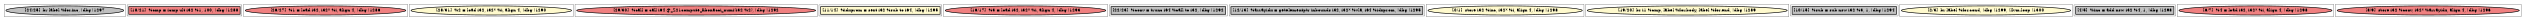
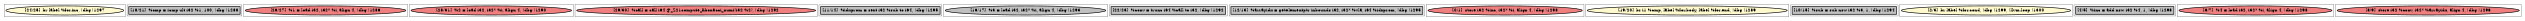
  digraph {
    node [fillcolor=lightcoral fontsize=20 penwidth=3.0 shape=ellipse style=filled]
-   n1 [fillcolor=grey label="[24/25]  br label %for.inc, !dbg !1297"]
-   n2 [label="[18/21]  %cmp = icmp ult i32 %1, 100, !dbg !1288" shape=rectangle]
+   n1 [fillcolor=lemonchiffon label="[24/25]  br label %for.inc, !dbg !1297"]
+   n2 [fillcolor=grey label="[18/21]  %cmp = icmp ult i32 %1, 100, !dbg !1288" shape=rectangle]
    n3 [label="[26/27]  %1 = load i32, i32* %i, align 4, !dbg !1286"]
-   n4 [fillcolor=lemonchiffon label="[28/31]  %2 = load i32, i32* %i, align 4, !dbg !1290"]
+   n4 [label="[28/31]  %2 = load i32, i32* %i, align 4, !dbg !1290"]
    n5 [label="[29/30]  %call = call i64 @_Z21compute_fibonacci_numi(i32 %2), !dbg !1292"]
-   n6 [fillcolor=lemonchiffon label="[11/14]  %idxprom = sext i32 %sub to i64, !dbg !1295" shape=rectangle]
-   n7 [label="[16/17]  %3 = load i32, i32* %i, align 4, !dbg !1293"]
+   n6 [fillcolor=grey label="[11/14]  %idxprom = sext i32 %sub to i64, !dbg !1295" shape=rectangle]
+   n7 [fillcolor=grey label="[16/17]  %3 = load i32, i32* %i, align 4, !dbg !1293"]
    n8 [fillcolor=grey label="[22/23]  %conv = trunc i64 %call to i32, !dbg !1292" shape=rectangle]
    n9 [fillcolor=grey label="[12/13]  %arrayidx = getelementptr inbounds i32, i32* %vla, i64 %idxprom, !dbg !1295" shape=rectangle]
-   n10 [fillcolor=lemonchiffon label="[0/1]  store i32 %inc, i32* %i, align 4, !dbg !1298"]
+   n10 [label="[0/1]  store i32 %inc, i32* %i, align 4, !dbg !1298"]
    n11 [fillcolor=lemonchiffon label="[19/20]  br i1 %cmp, label %for.body, label %for.end, !dbg !1289"]
    n12 [fillcolor=grey label="[10/15]  %sub = sub nsw i32 %3, 1, !dbg !1294" shape=rectangle]
    n13 [fillcolor=lemonchiffon label="[2/3]  br label %for.cond, !dbg !1299, !llvm.loop !1300"]
    n14 [fillcolor=grey label="[4/5]  %inc = add nsw i32 %4, 1, !dbg !1298" shape=rectangle]
    n15 [label="[6/7]  %4 = load i32, i32* %i, align 4, !dbg !1298"]
    n16 [label="[8/9]  store i32 %conv, i32* %arrayidx, align 4, !dbg !1296"]
    subgraph cluster_1 {
      n1
    }
    subgraph cluster_2 {
      n2
    }
    subgraph cluster_3 {
      n3
    }
    subgraph cluster_4 {
      n4
    }
    subgraph cluster_5 {
      n5
    }
    subgraph cluster_6 {
      n6
    }
    subgraph cluster_7 {
      n7
    }
    subgraph cluster_8 {
      n8
    }
    subgraph cluster_9 {
      n9
    }
    subgraph cluster_10 {
      n10
    }
    subgraph cluster_11 {
      n11
    }
    subgraph cluster_12 {
      n12
    }
    subgraph cluster_13 {
      n13
    }
    subgraph cluster_14 {
      n14
    }
    subgraph cluster_15 {
      n15
    }
    subgraph cluster_16 {
      n16
    }
  }
